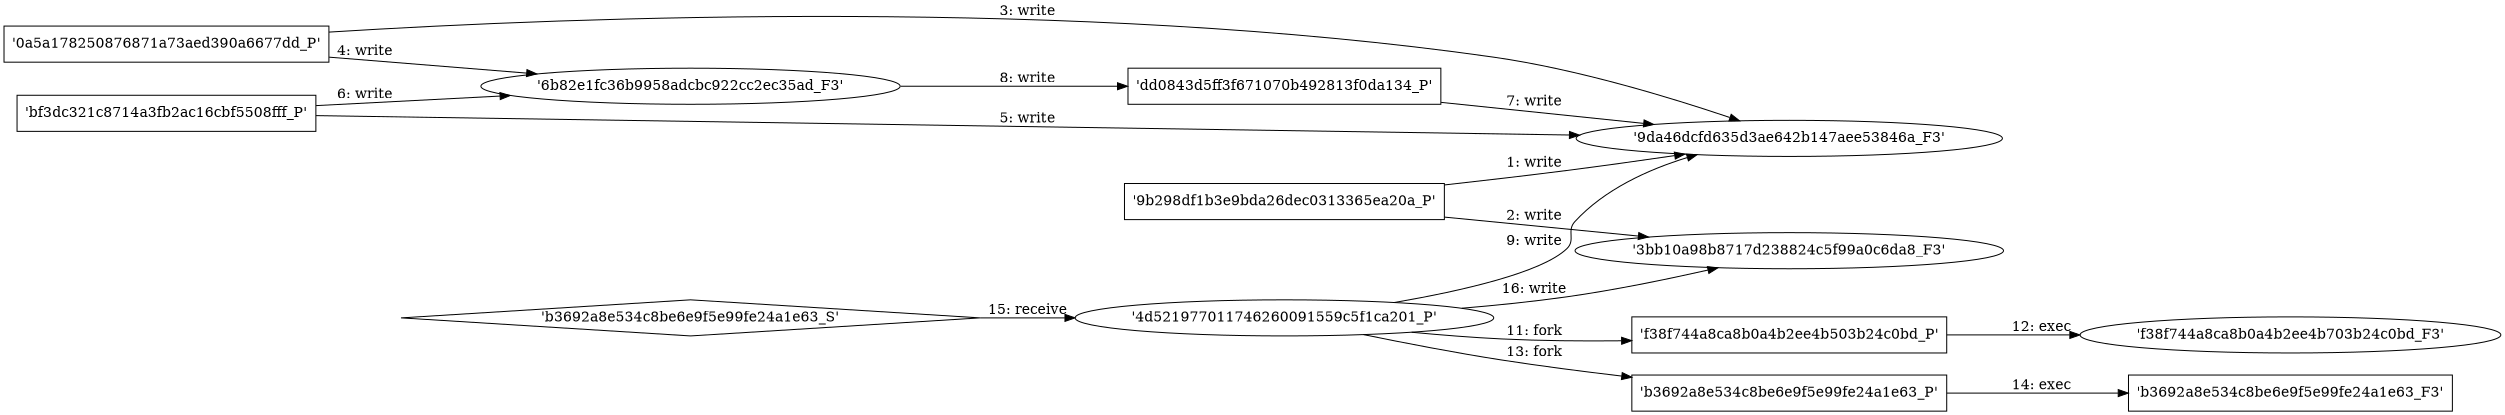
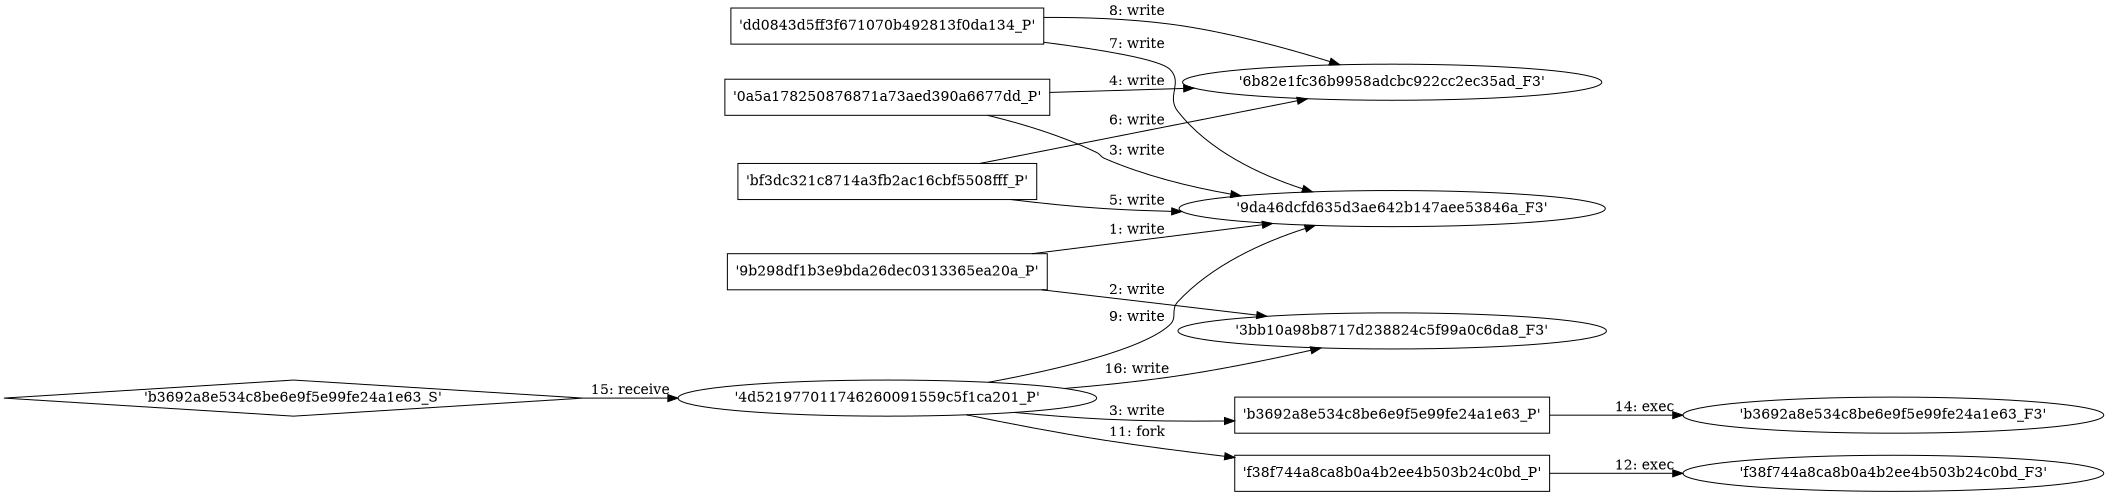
  digraph {
    engine=neato
    fixedsize=false
    fontsize=10
    nodesep=0.3
    rankdir=LR
    ranksep=0
    splines=true
    node [node_type=Process shape=ellipse]
    "'9da46dcfd635d3ae642b147aee53846a_F3'" [node_type=file]
    "'9b298df1b3e9bda26dec0313365ea20a_P'" [shape=box]
    "'3bb10a98b8717d238824c5f99a0c6da8_F3'" [node_type=file]
    "'6b82e1fc36b9958adcbc922cc2ec35ad_F3'" [node_type=file]
    "'0a5a178250876871a73aed390a6677dd_P'" [shape=box]
    "'bf3dc321c8714a3fb2ac16cbf5508fff_P'" [shape=box]
    "'dd0843d5ff3f671070b492813f0da134_P'" [shape=box]
    "'4d521977011746260091559c5f1ca201_P'"
    "'f38f744a8ca8b0a4b2ee4b503b24c0bd_P'" [shape=box]
    "'b3692a8e534c8be6e9f5e99fe24a1e63_P'" [shape=box]
-   "'f38f744a8ca8b0a4b2ee4b503b24c0bd_F3'" [node_type=File label="'f38f744a8ca8b0a4b2ee4b703b24c0bd_F3'"]
-   "'b3692a8e534c8be6e9f5e99fe24a1e63_F3'" [node_type=File shape=box]
+   "'f38f744a8ca8b0a4b2ee4b503b24c0bd_F3'" [node_type=File]
+   "'b3692a8e534c8be6e9f5e99fe24a1e63_F3'" [node_type=File]
    "'b3692a8e534c8be6e9f5e99fe24a1e63_S'" [node_type=Socket shape=diamond]
    "'9b298df1b3e9bda26dec0313365ea20a_P'" -> "'9da46dcfd635d3ae642b147aee53846a_F3'" [label="1: write"]
    "'9b298df1b3e9bda26dec0313365ea20a_P'" -> "'3bb10a98b8717d238824c5f99a0c6da8_F3'" [label="2: write"]
    "'0a5a178250876871a73aed390a6677dd_P'" -> "'9da46dcfd635d3ae642b147aee53846a_F3'" [label="3: write"]
    "'0a5a178250876871a73aed390a6677dd_P'" -> "'6b82e1fc36b9958adcbc922cc2ec35ad_F3'" [label="4: write"]
    "'bf3dc321c8714a3fb2ac16cbf5508fff_P'" -> "'9da46dcfd635d3ae642b147aee53846a_F3'" [label="5: write"]
    "'bf3dc321c8714a3fb2ac16cbf5508fff_P'" -> "'6b82e1fc36b9958adcbc922cc2ec35ad_F3'" [label="6: write"]
    "'dd0843d5ff3f671070b492813f0da134_P'" -> "'9da46dcfd635d3ae642b147aee53846a_F3'" [label="7: write"]
-   "'6b82e1fc36b9958adcbc922cc2ec35ad_F3'" -> "'dd0843d5ff3f671070b492813f0da134_P'" [label="8: write"]
+   "'dd0843d5ff3f671070b492813f0da134_P'" -> "'6b82e1fc36b9958adcbc922cc2ec35ad_F3'" [label="8: write"]
    "'4d521977011746260091559c5f1ca201_P'" -> "'9da46dcfd635d3ae642b147aee53846a_F3'" [label="9: write"]
    "'4d521977011746260091559c5f1ca201_P'" -> "'3bb10a98b8717d238824c5f99a0c6da8_F3'" [label="16: write"]
    "'4d521977011746260091559c5f1ca201_P'" -> "'f38f744a8ca8b0a4b2ee4b503b24c0bd_P'" [label="11: fork"]
-   "'4d521977011746260091559c5f1ca201_P'" -> "'b3692a8e534c8be6e9f5e99fe24a1e63_P'" [label="13: fork"]
+   "'4d521977011746260091559c5f1ca201_P'" -> "'b3692a8e534c8be6e9f5e99fe24a1e63_P'" [label="3: write"]
    "'f38f744a8ca8b0a4b2ee4b503b24c0bd_P'" -> "'f38f744a8ca8b0a4b2ee4b503b24c0bd_F3'" [label="12: exec"]
    "'b3692a8e534c8be6e9f5e99fe24a1e63_P'" -> "'b3692a8e534c8be6e9f5e99fe24a1e63_F3'" [label="14: exec"]
    "'b3692a8e534c8be6e9f5e99fe24a1e63_S'" -> "'4d521977011746260091559c5f1ca201_P'" [label="15: receive"]
  }
